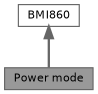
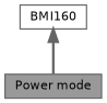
  digraph {
    rankdir=TB
    node [fontname=Helvetica fontsize=10 shape=box style=filled]
-   n1 [color=grey40 fillcolor=white height=0.2 label=BMI860 width=0.4]
+   n1 [color=grey40 fillcolor=white height=0.2 label=BMI160 width=0.4]
    n2 [color=gray40 fillcolor=grey60 fontcolor=black height=0.2 label="Power mode" width=0.4]
    n1 -> n2 [dir=back fontname=Helvetica fontsize=10 labelfontname=Helvetica labelfontsize=10 shape=plaintext style=bold color=gray40]
  }
